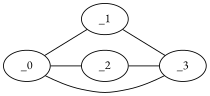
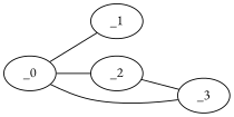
  graph {
    fontname="EB Garamond"
    rankdir=LR
    node [fontname="EB Garamond" y=31]
    edge [fontname="EB Garamond" valence=1]
    _0 [x=57]
    _1 [x=61]
    _2 [x=64 y=66]
    _3 [x=68 y=21]
    _0 -- _1 [valence=2]
    _0 -- _2
    _0 -- _3
-   _1 -- _3
    _2 -- _3
  }
